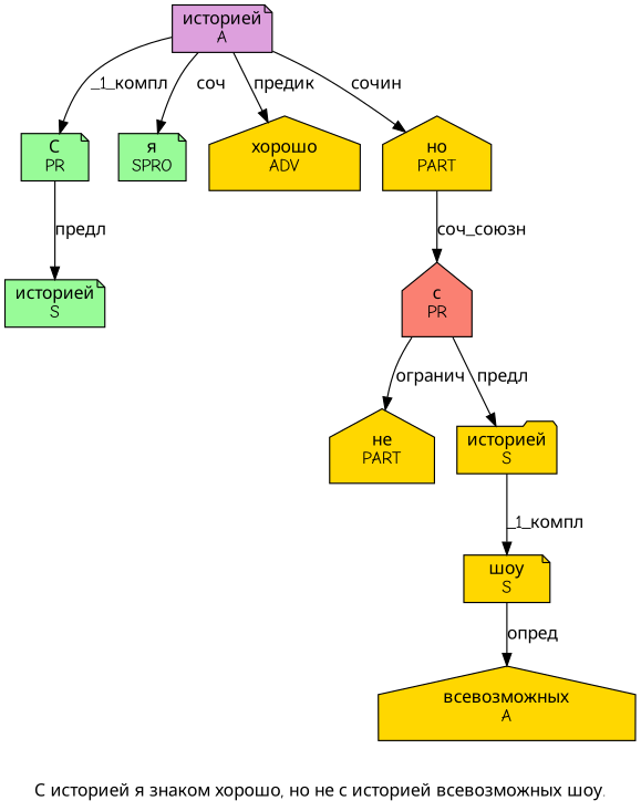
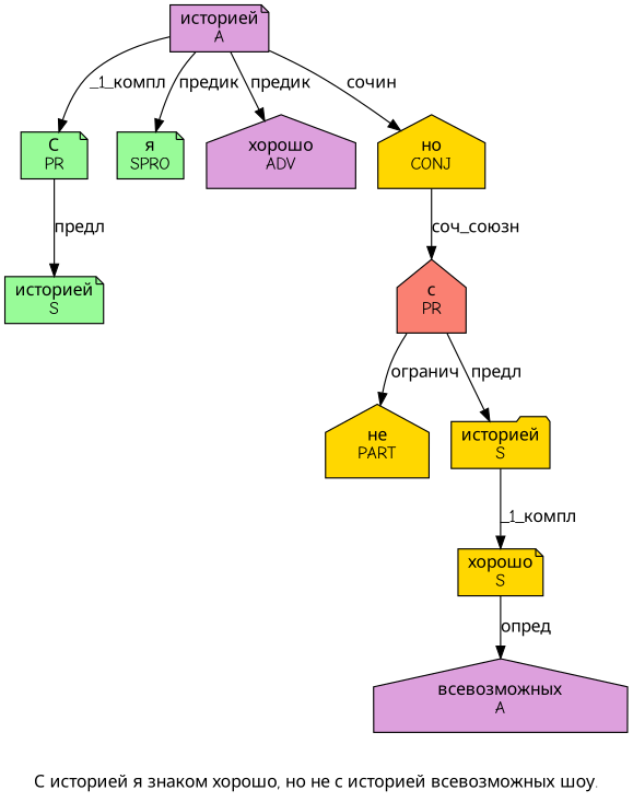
  digraph {
    fontname="Comic Neue"
    label="С историей я знаком хорошо, но не с историей всевозможных шоу."
    node [fillcolor=gold fontname="Comic Neue" penwidth=1 shape=note style=filled]
    edge [fontname="Comic Neue"]
    n1 [fillcolor=palegreen label="С\nPR"]
    n2 [fillcolor=palegreen label="историей\nS"]
    n3 [fillcolor=palegreen label="я\nSPRO"]
    n4 [fillcolor=plum label="историей\nA"]
-   n5 [label="хорошо\nADV" shape=house]
-   n6 [label="но\nPART" shape=house]
+   n5 [fillcolor=plum label="хорошо\nADV" shape=house]
+   n6 [label="но\nCONJ" shape=house]
    n7 [fillcolor=salmon label="с\nPR" shape=house]
    n8 [label="не\nPART" shape=house]
    n9 [label="историей\nS" shape=folder]
-   n10 [label="шоу\nS"]
-   n11 [label="всевозможных\nA" shape=house]
+   n10 [label="хорошо\nS"]
+   n11 [fillcolor=plum label="всевозможных\nA" shape=house]
    n1 -> n2 [label="предл"]
    n4 -> n1 [label="_1_компл"]
-   n4 -> n3 [label="соч"]
+   n4 -> n3 [label="предик"]
    n4 -> n5 [label="предик"]
    n4 -> n6 [label="сочин"]
    n6 -> n7 [label="соч_союзн"]
    n7 -> n8 [label="огранич"]
    n7 -> n9 [label="предл"]
    n9 -> n10 [label="_1_компл"]
    n10 -> n11 [label="опред"]
  }
